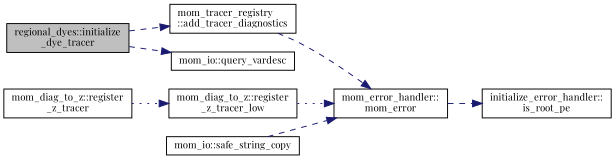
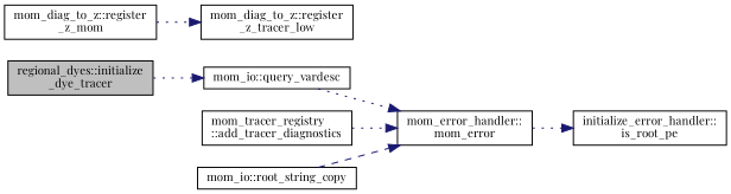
  digraph {
    fontname="Playfair Display"
    rankdir=LR
    node [color=black fillcolor=white fontname="Playfair Display" fontsize=10 shape=record style=filled]
    edge [color=midnightblue fontname="Playfair Display" fontsize=10 labelfontname=Helvetica labelfontsize=10 style=dotted]
    n1 [fillcolor=grey75 fontcolor=black height=0.2 label="regional_dyes::initialize\l_dye_tracer" width=0.4]
    n2 [height=0.2 label="mom_tracer_registry\l::add_tracer_diagnostics" width=0.4]
    n3 [height=0.2 label="mom_io::query_vardesc" width=0.4]
    n4 [height=0.2 label="mom_error_handler::\lmom_error" width=0.4]
-   n5 [height=0.2 label="mom_diag_to_z::register\l_z_tracer" width=0.4]
+   n5 [height=0.2 label="mom_diag_to_z::register\l_z_mom" width=0.4]
    n6 [height=0.2 label="mom_diag_to_z::register\l_z_tracer_low" width=0.4]
    n7 [height=0.2 label="initialize_error_handler::\lis_root_pe" width=0.4]
-   n8 [height=0.2 label="mom_io::safe_string_copy" width=0.4]
-   n1 -> n2 [style=dashed]
-   n1 -> n3 [style=dashed]
-   n2 -> n4 [style=dashed]
-   n4 -> n7 [style=dashed]
+   n8 [height=0.2 label="mom_io::root_string_copy" width=0.4]
+   n1 -> n3
+   n2 -> n4
+   n4 -> n7
    n5 -> n6
-   n6 -> n4
+   n3 -> n4
    n8 -> n4 [style=dashed]
  }
